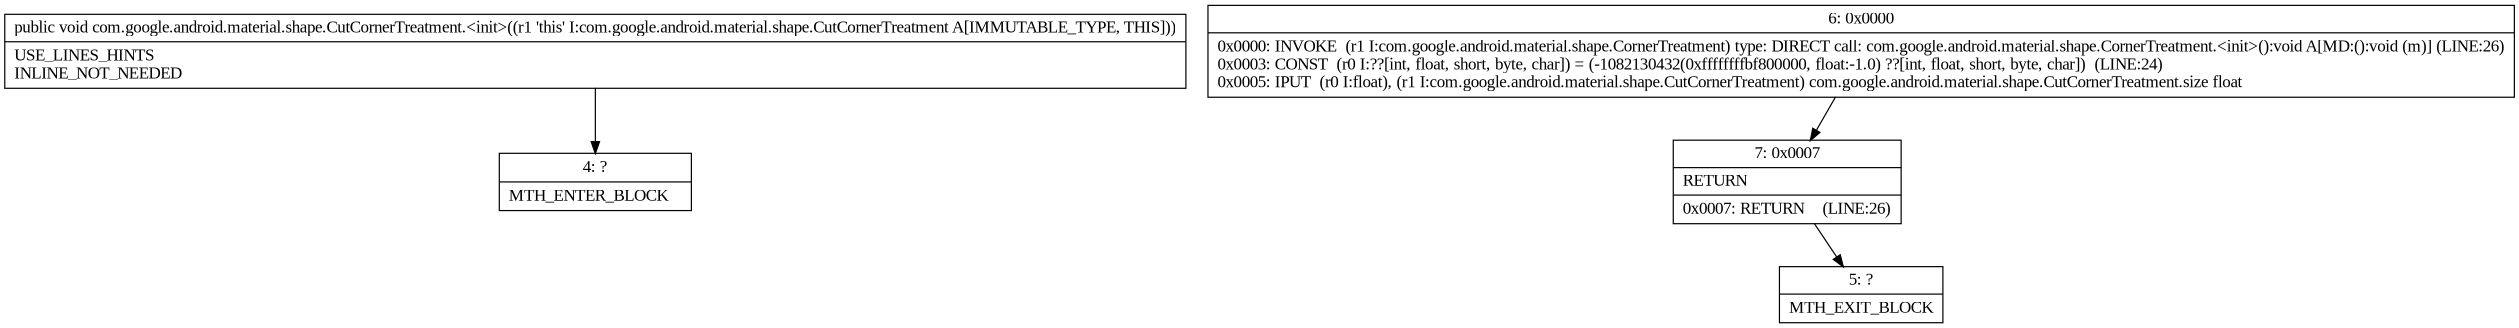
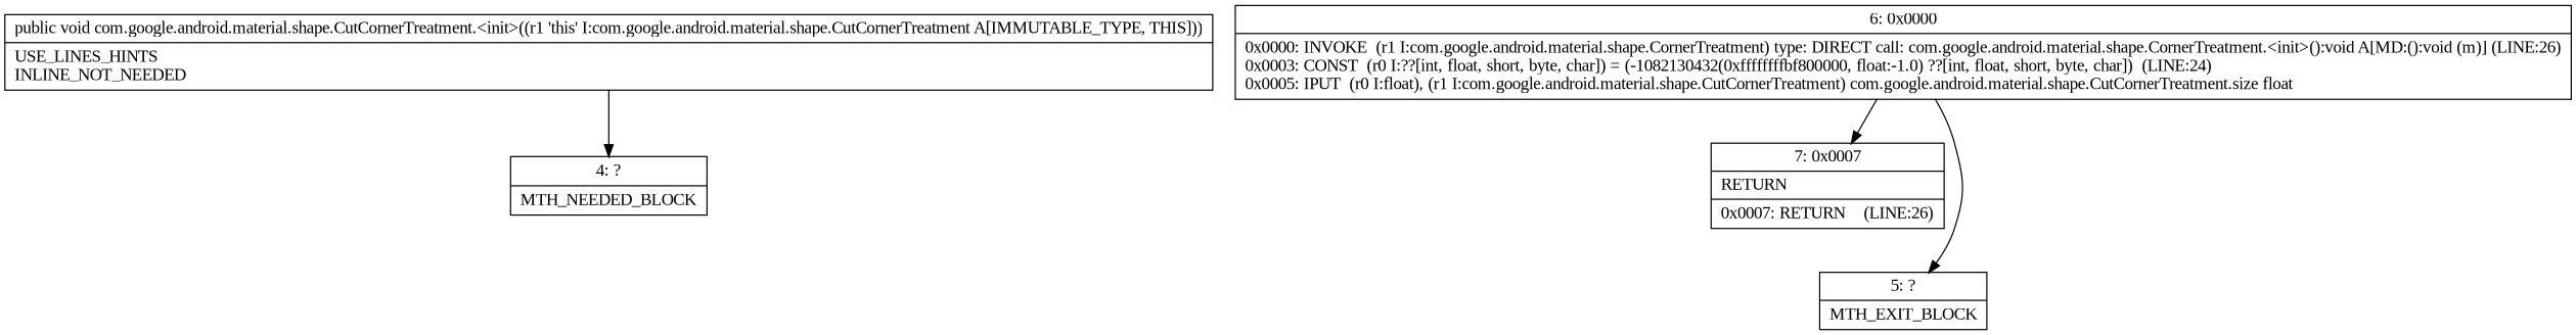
  digraph {
    fontname="Liberation Serif"
    node [fontname="Liberation Serif" shape=record]
    edge [fontname="Liberation Serif"]
-   n1 [label="{4\:\ ?|MTH_ENTER_BLOCK\l}"]
+   n1 [label="{4\:\ ?|MTH_NEEDED_BLOCK\l}"]
    n2 [label="{6\:\ 0x0000|0x0000: INVOKE  (r1 I:com.google.android.material.shape.CornerTreatment) type: DIRECT call: com.google.android.material.shape.CornerTreatment.\<init\>():void A[MD:():void (m)] (LINE:26)\l0x0003: CONST  (r0 I:??[int, float, short, byte, char]) = (\-1082130432(0xffffffffbf800000, float:\-1.0) ??[int, float, short, byte, char])  (LINE:24)\l0x0005: IPUT  (r0 I:float), (r1 I:com.google.android.material.shape.CutCornerTreatment) com.google.android.material.shape.CutCornerTreatment.size float \l}"]
    n3 [label="{7\:\ 0x0007|RETURN\l|0x0007: RETURN    (LINE:26)\l}"]
    n4 [label="{5\:\ ?|MTH_EXIT_BLOCK\l}"]
    n5 [label="{public void com.google.android.material.shape.CutCornerTreatment.\<init\>((r1 'this' I:com.google.android.material.shape.CutCornerTreatment A[IMMUTABLE_TYPE, THIS]))  | USE_LINES_HINTS\lINLINE_NOT_NEEDED\l}"]
    n2 -> n3
-   n3 -> n4
+   n2 -> n4
    n5 -> n1
  }
